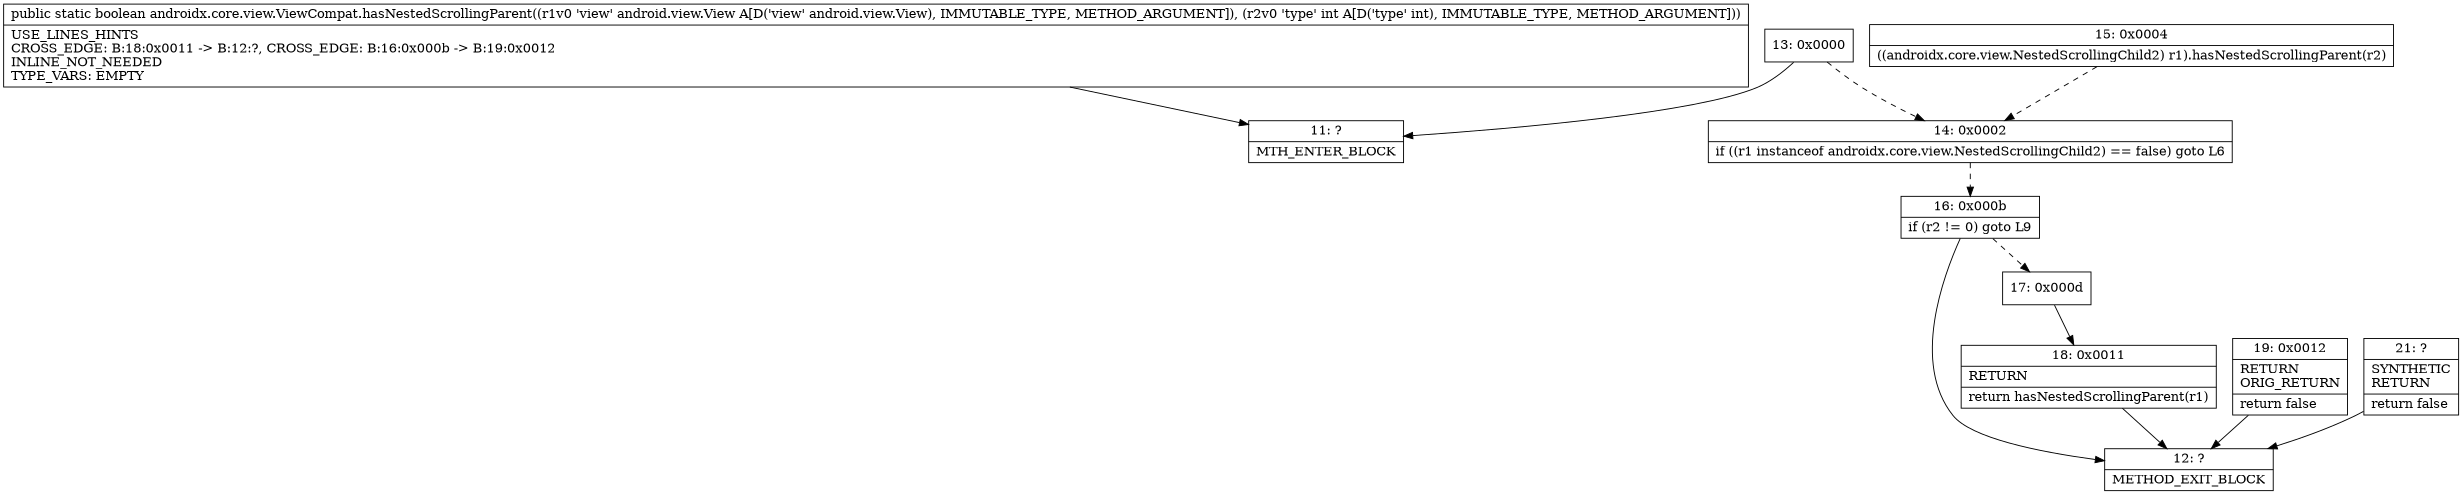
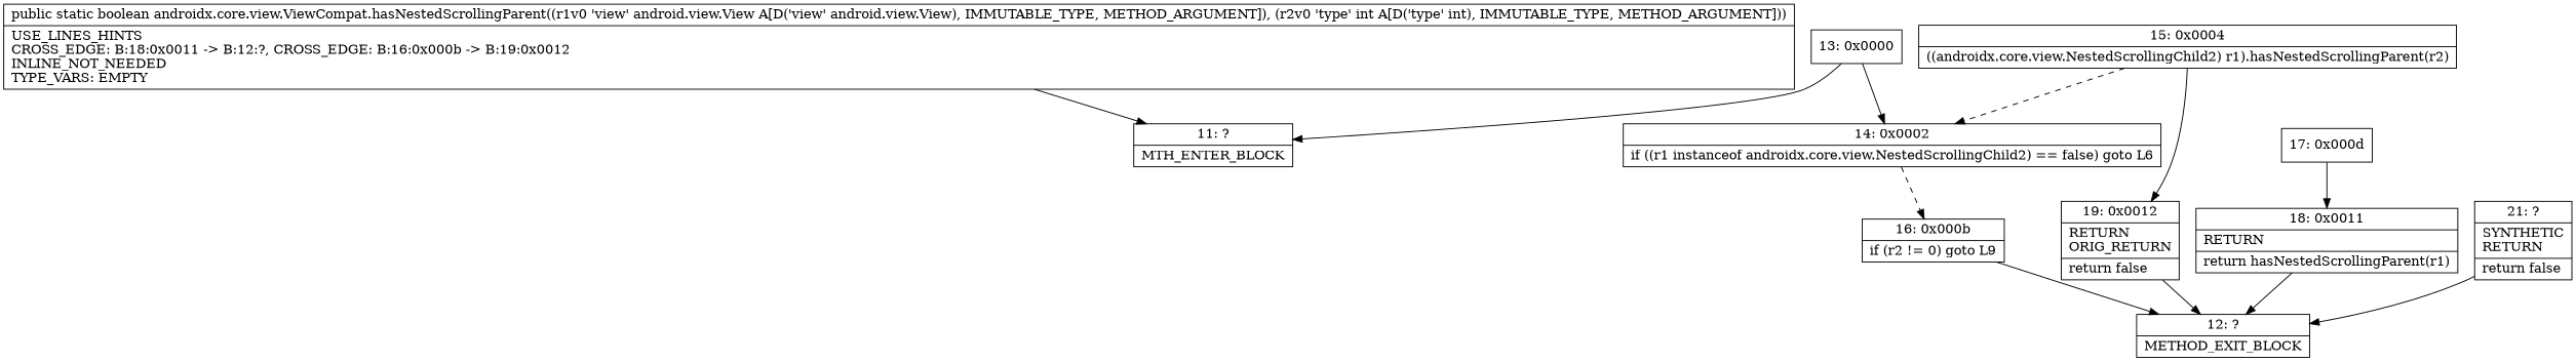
  digraph {
    node [shape=record]
    n1 [label="{11\:\ ?|MTH_ENTER_BLOCK\l}"]
    n2 [label="{13\:\ 0x0000}"]
    n3 [label="{14\:\ 0x0002|if ((r1 instanceof androidx.core.view.NestedScrollingChild2) == false) goto L6\l}"]
    n4 [label="{16\:\ 0x000b|if (r2 != 0) goto L9\l}"]
    n5 [label="{15\:\ 0x0004|((androidx.core.view.NestedScrollingChild2) r1).hasNestedScrollingParent(r2)\l}"]
    n6 [label="{19\:\ 0x0012|RETURN\lORIG_RETURN\l|return false\l}"]
    n7 [label="{12\:\ ?|METHOD_EXIT_BLOCK\l}"]
    n8 [label="{17\:\ 0x000d}"]
    n9 [label="{18\:\ 0x0011|RETURN\l|return hasNestedScrollingParent(r1)\l}"]
    n10 [label="{21\:\ ?|SYNTHETIC\lRETURN\l|return false\l}"]
    n11 [label="{public static boolean androidx.core.view.ViewCompat.hasNestedScrollingParent((r1v0 'view' android.view.View A[D('view' android.view.View), IMMUTABLE_TYPE, METHOD_ARGUMENT]), (r2v0 'type' int A[D('type' int), IMMUTABLE_TYPE, METHOD_ARGUMENT]))  | USE_LINES_HINTS\lCROSS_EDGE: B:18:0x0011 \-\> B:12:?, CROSS_EDGE: B:16:0x000b \-\> B:19:0x0012\lINLINE_NOT_NEEDED\lTYPE_VARS: EMPTY\l}"]
    n2 -> n1
-   n2 -> n3 [style=dashed]
+   n2 -> n3
    n3 -> n4 [style=dashed]
    n4 -> n7
-   n4 -> n8 [style=dashed]
    n5 -> n3 [style=dashed]
+   n5 -> n6
    n6 -> n7
    n8 -> n9
    n9 -> n7
    n10 -> n7
    n11 -> n1
  }
